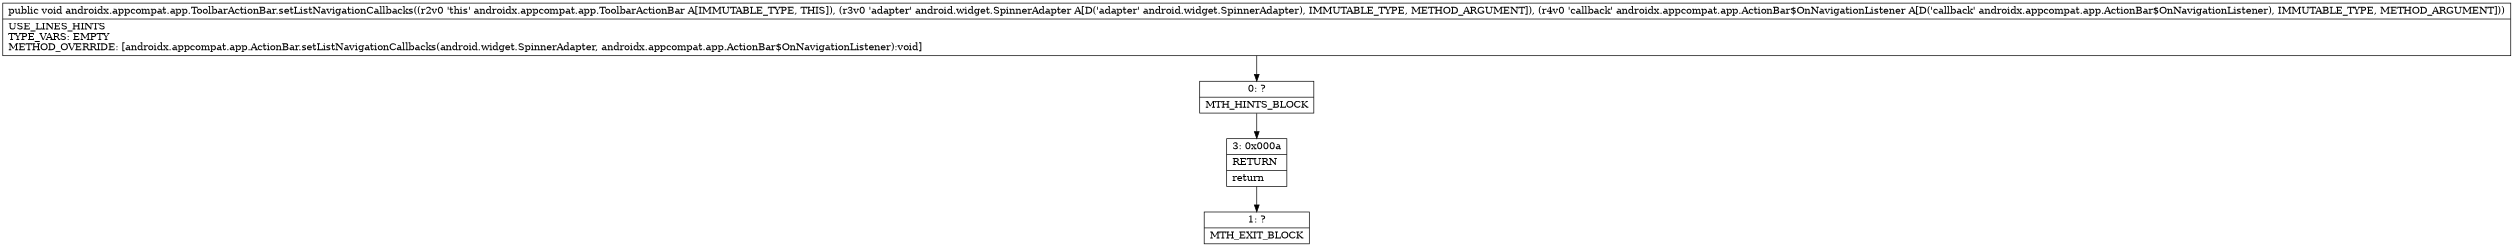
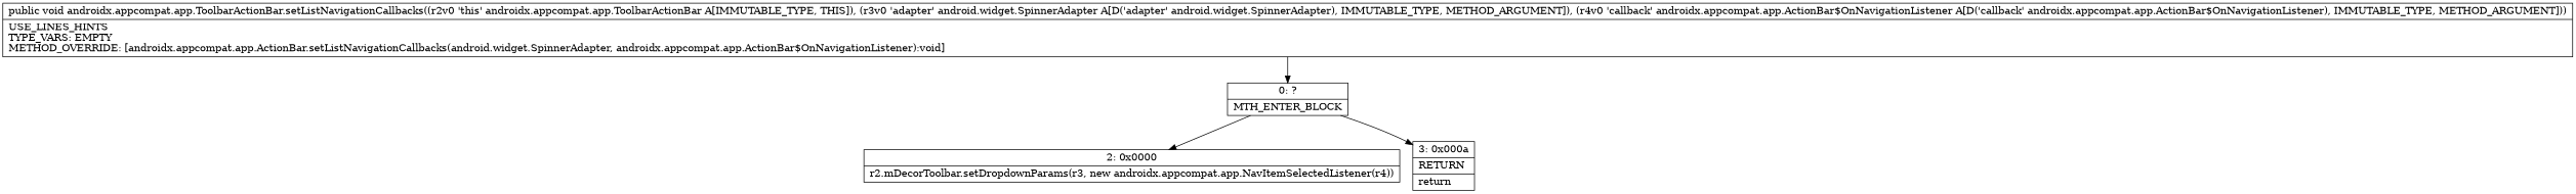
  digraph {
    node [shape=record]
-   n1 [label="{0\:\ ?|MTH_HINTS_BLOCK\l}"]
+   n1 [label="{0\:\ ?|MTH_ENTER_BLOCK\l}"]
+   n2 [label="{2\:\ 0x0000|r2.mDecorToolbar.setDropdownParams(r3, new androidx.appcompat.app.NavItemSelectedListener(r4))\l}"]
    n3 [label="{3\:\ 0x000a|RETURN\l|return\l}"]
-   n4 [label="{1\:\ ?|MTH_EXIT_BLOCK\l}"]
    n5 [label="{public void androidx.appcompat.app.ToolbarActionBar.setListNavigationCallbacks((r2v0 'this' androidx.appcompat.app.ToolbarActionBar A[IMMUTABLE_TYPE, THIS]), (r3v0 'adapter' android.widget.SpinnerAdapter A[D('adapter' android.widget.SpinnerAdapter), IMMUTABLE_TYPE, METHOD_ARGUMENT]), (r4v0 'callback' androidx.appcompat.app.ActionBar$OnNavigationListener A[D('callback' androidx.appcompat.app.ActionBar$OnNavigationListener), IMMUTABLE_TYPE, METHOD_ARGUMENT]))  | USE_LINES_HINTS\lTYPE_VARS: EMPTY\lMETHOD_OVERRIDE: [androidx.appcompat.app.ActionBar.setListNavigationCallbacks(android.widget.SpinnerAdapter, androidx.appcompat.app.ActionBar$OnNavigationListener):void]\l}"]
+   n1 -> n2
    n1 -> n3
-   n3 -> n4
    n5 -> n1
  }
